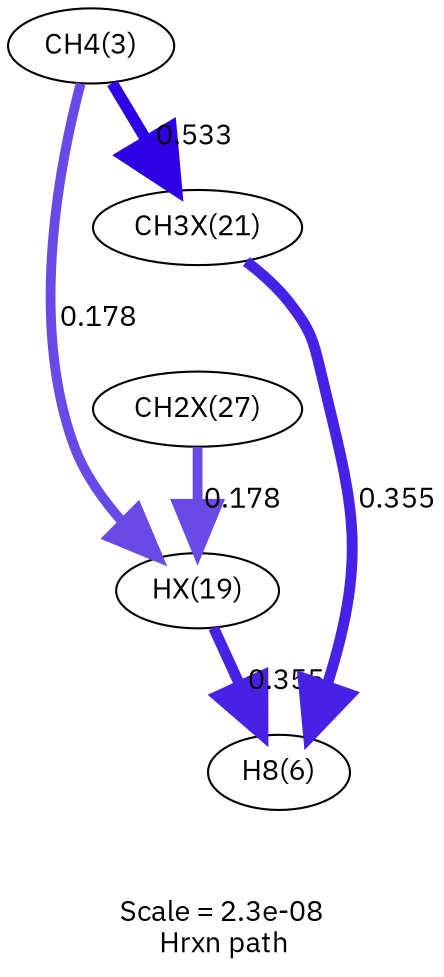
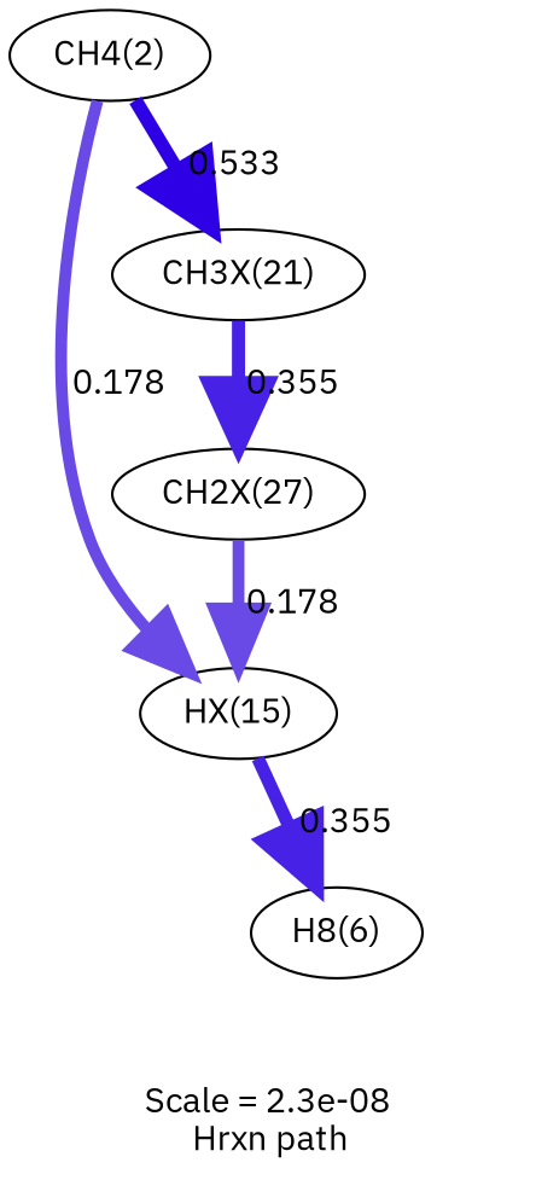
  digraph {
    fontname="IBM Plex Sans"
    label="Scale = 2.3e-08\l Hrxn path"
    node [fontname="IBM Plex Sans"]
    edge [arrowsize=2.35 color="0.7, 0.678, 0.9" fontname="IBM Plex Sans" style="setlinewidth(4.7)"]
-   n1 [label="CH4(3)"]
-   n2 [label="HX(19)"]
+   n1 [label="CH4(2)"]
+   n2 [label="HX(15)"]
    n3 [label="CH3X(21)"]
    n4 [label="H8(6)"]
    n5 [label="CH2X(27)"]
    n1 -> n2 [label=" 0.178"]
    n1 -> n3 [arrowsize=2.76 color="0.7, 1.03, 0.9" label=" 0.533" style="setlinewidth(5.53)"]
    n2 -> n4 [arrowsize=2.61 color="0.7, 0.855, 0.9" label=" 0.355" style="setlinewidth(5.22)"]
-   n3 -> n4 [arrowsize=2.61 color="0.7, 0.855, 0.9" label=" 0.355" style="setlinewidth(5.22)"]
+   n3 -> n5 [arrowsize=2.61 color="0.7, 0.855, 0.9" label=" 0.355" style="setlinewidth(5.22)"]
    n5 -> n2 [label=" 0.178"]
  }
